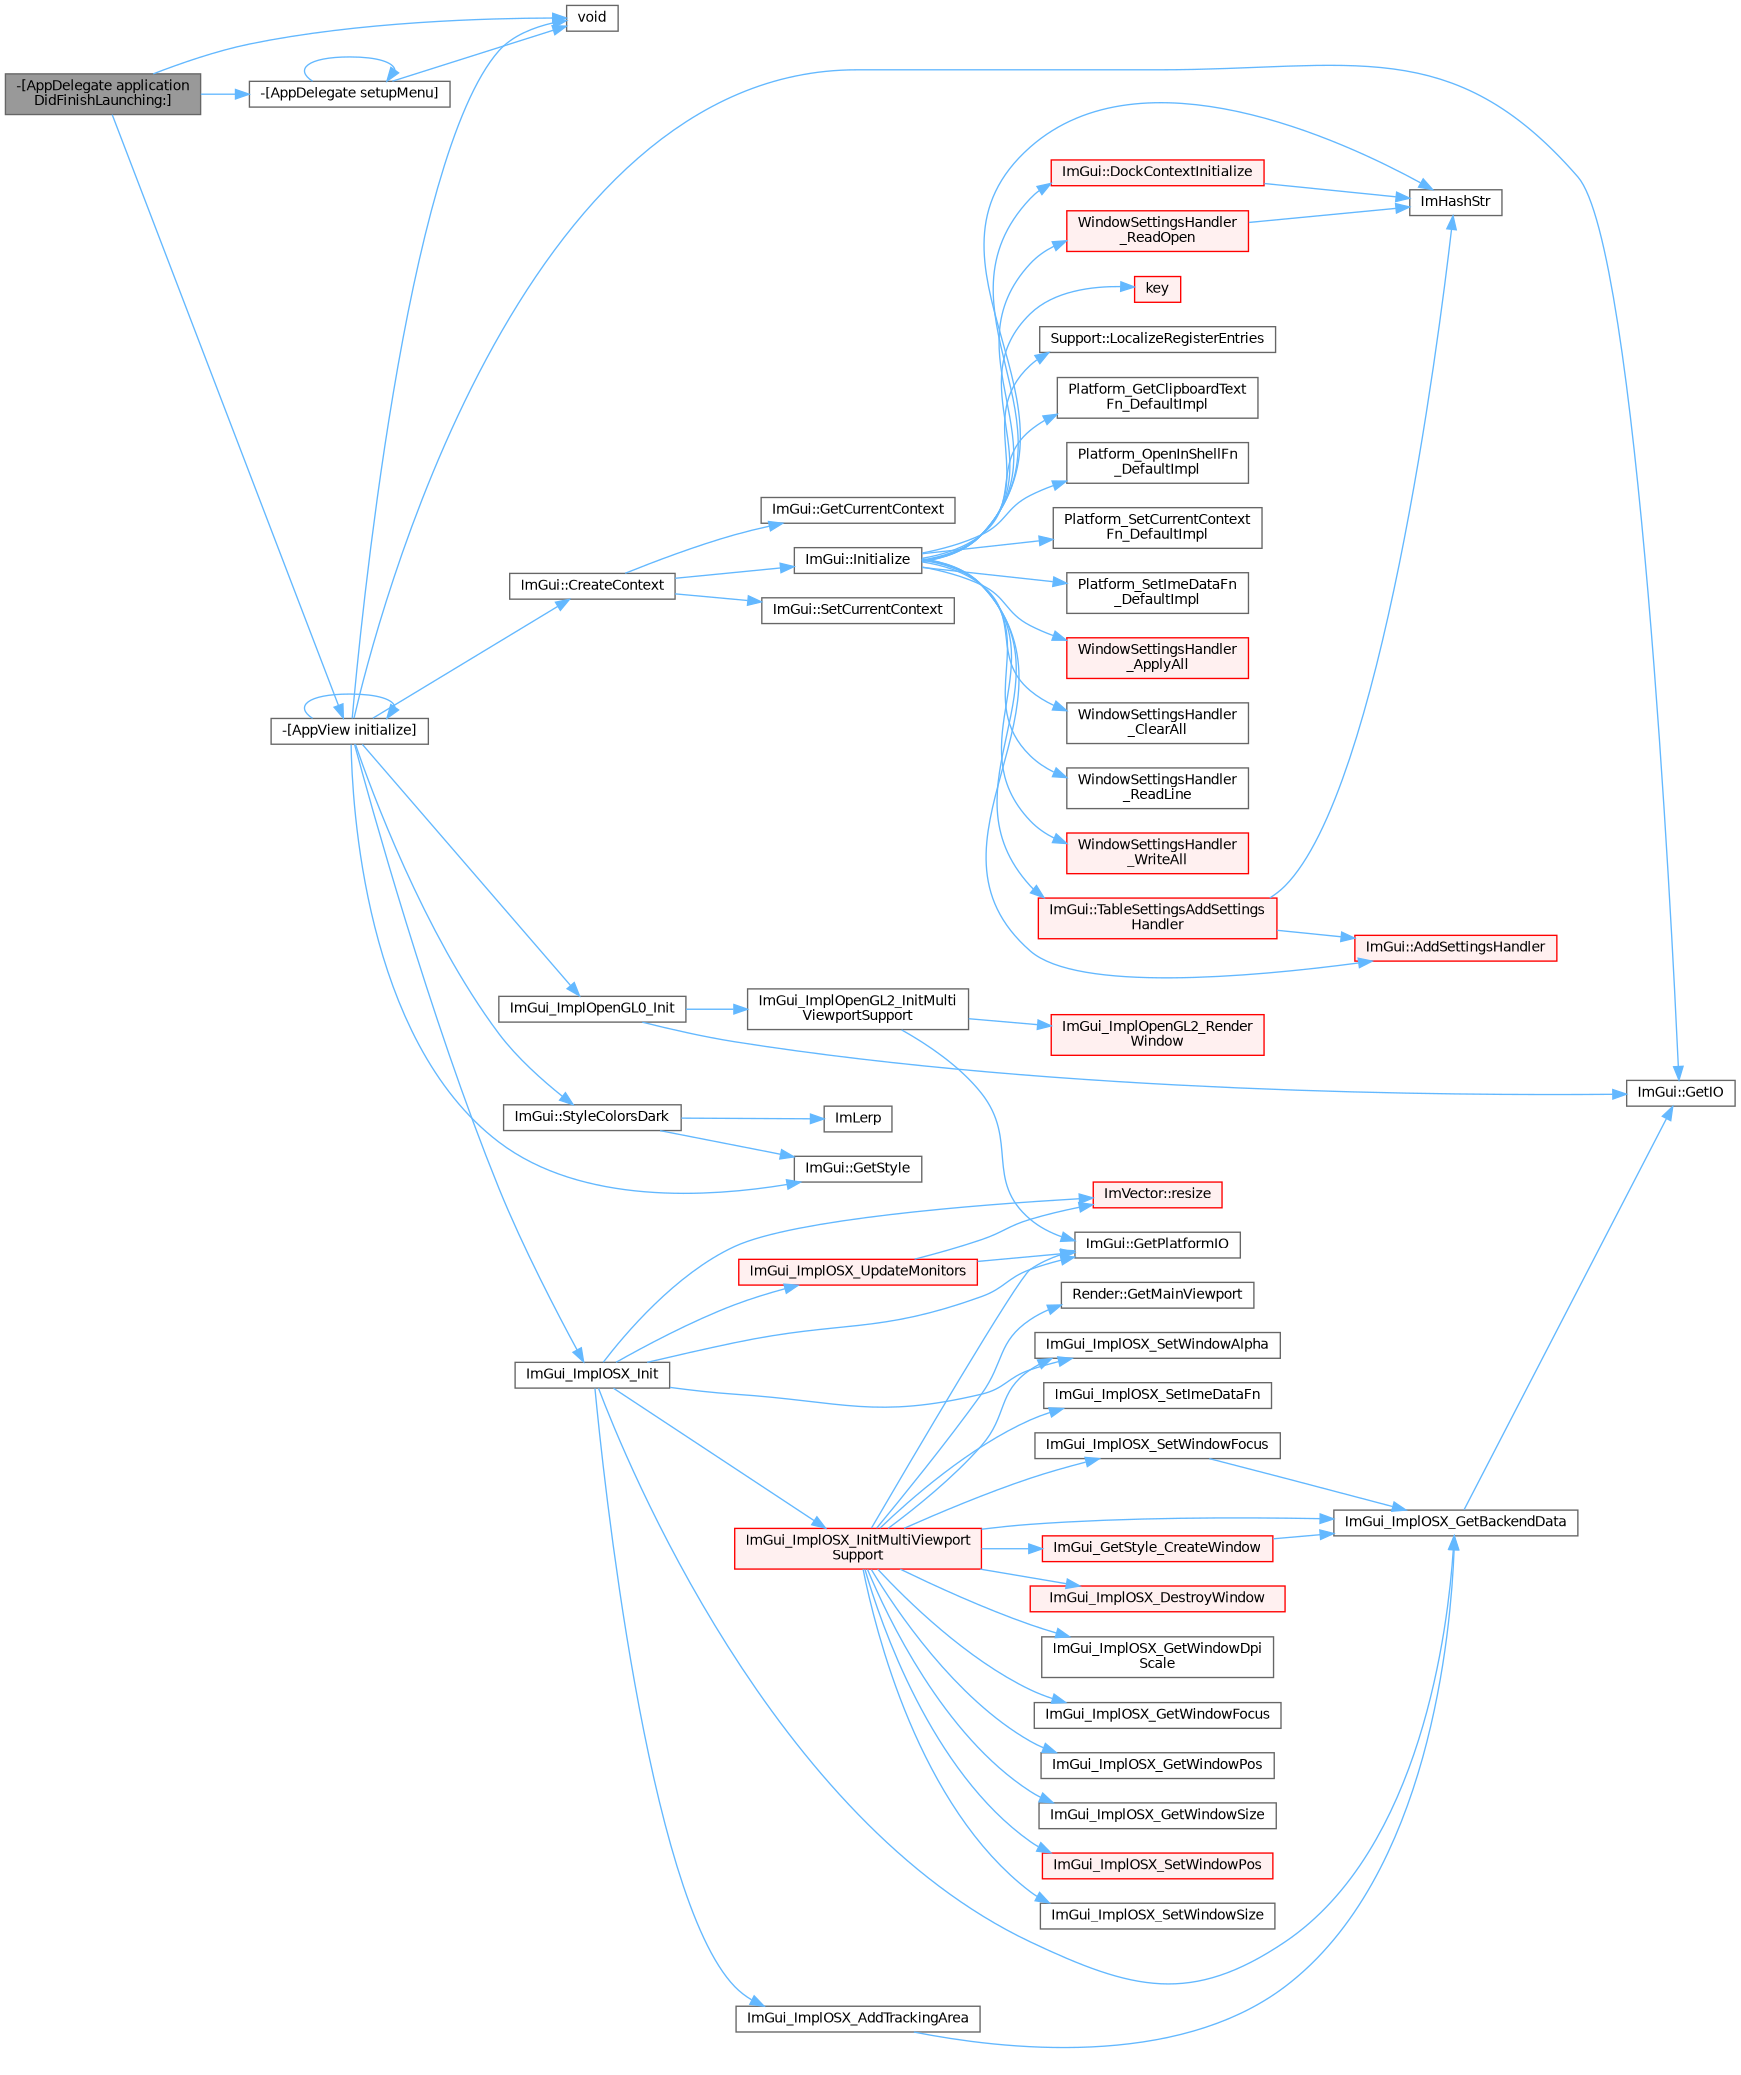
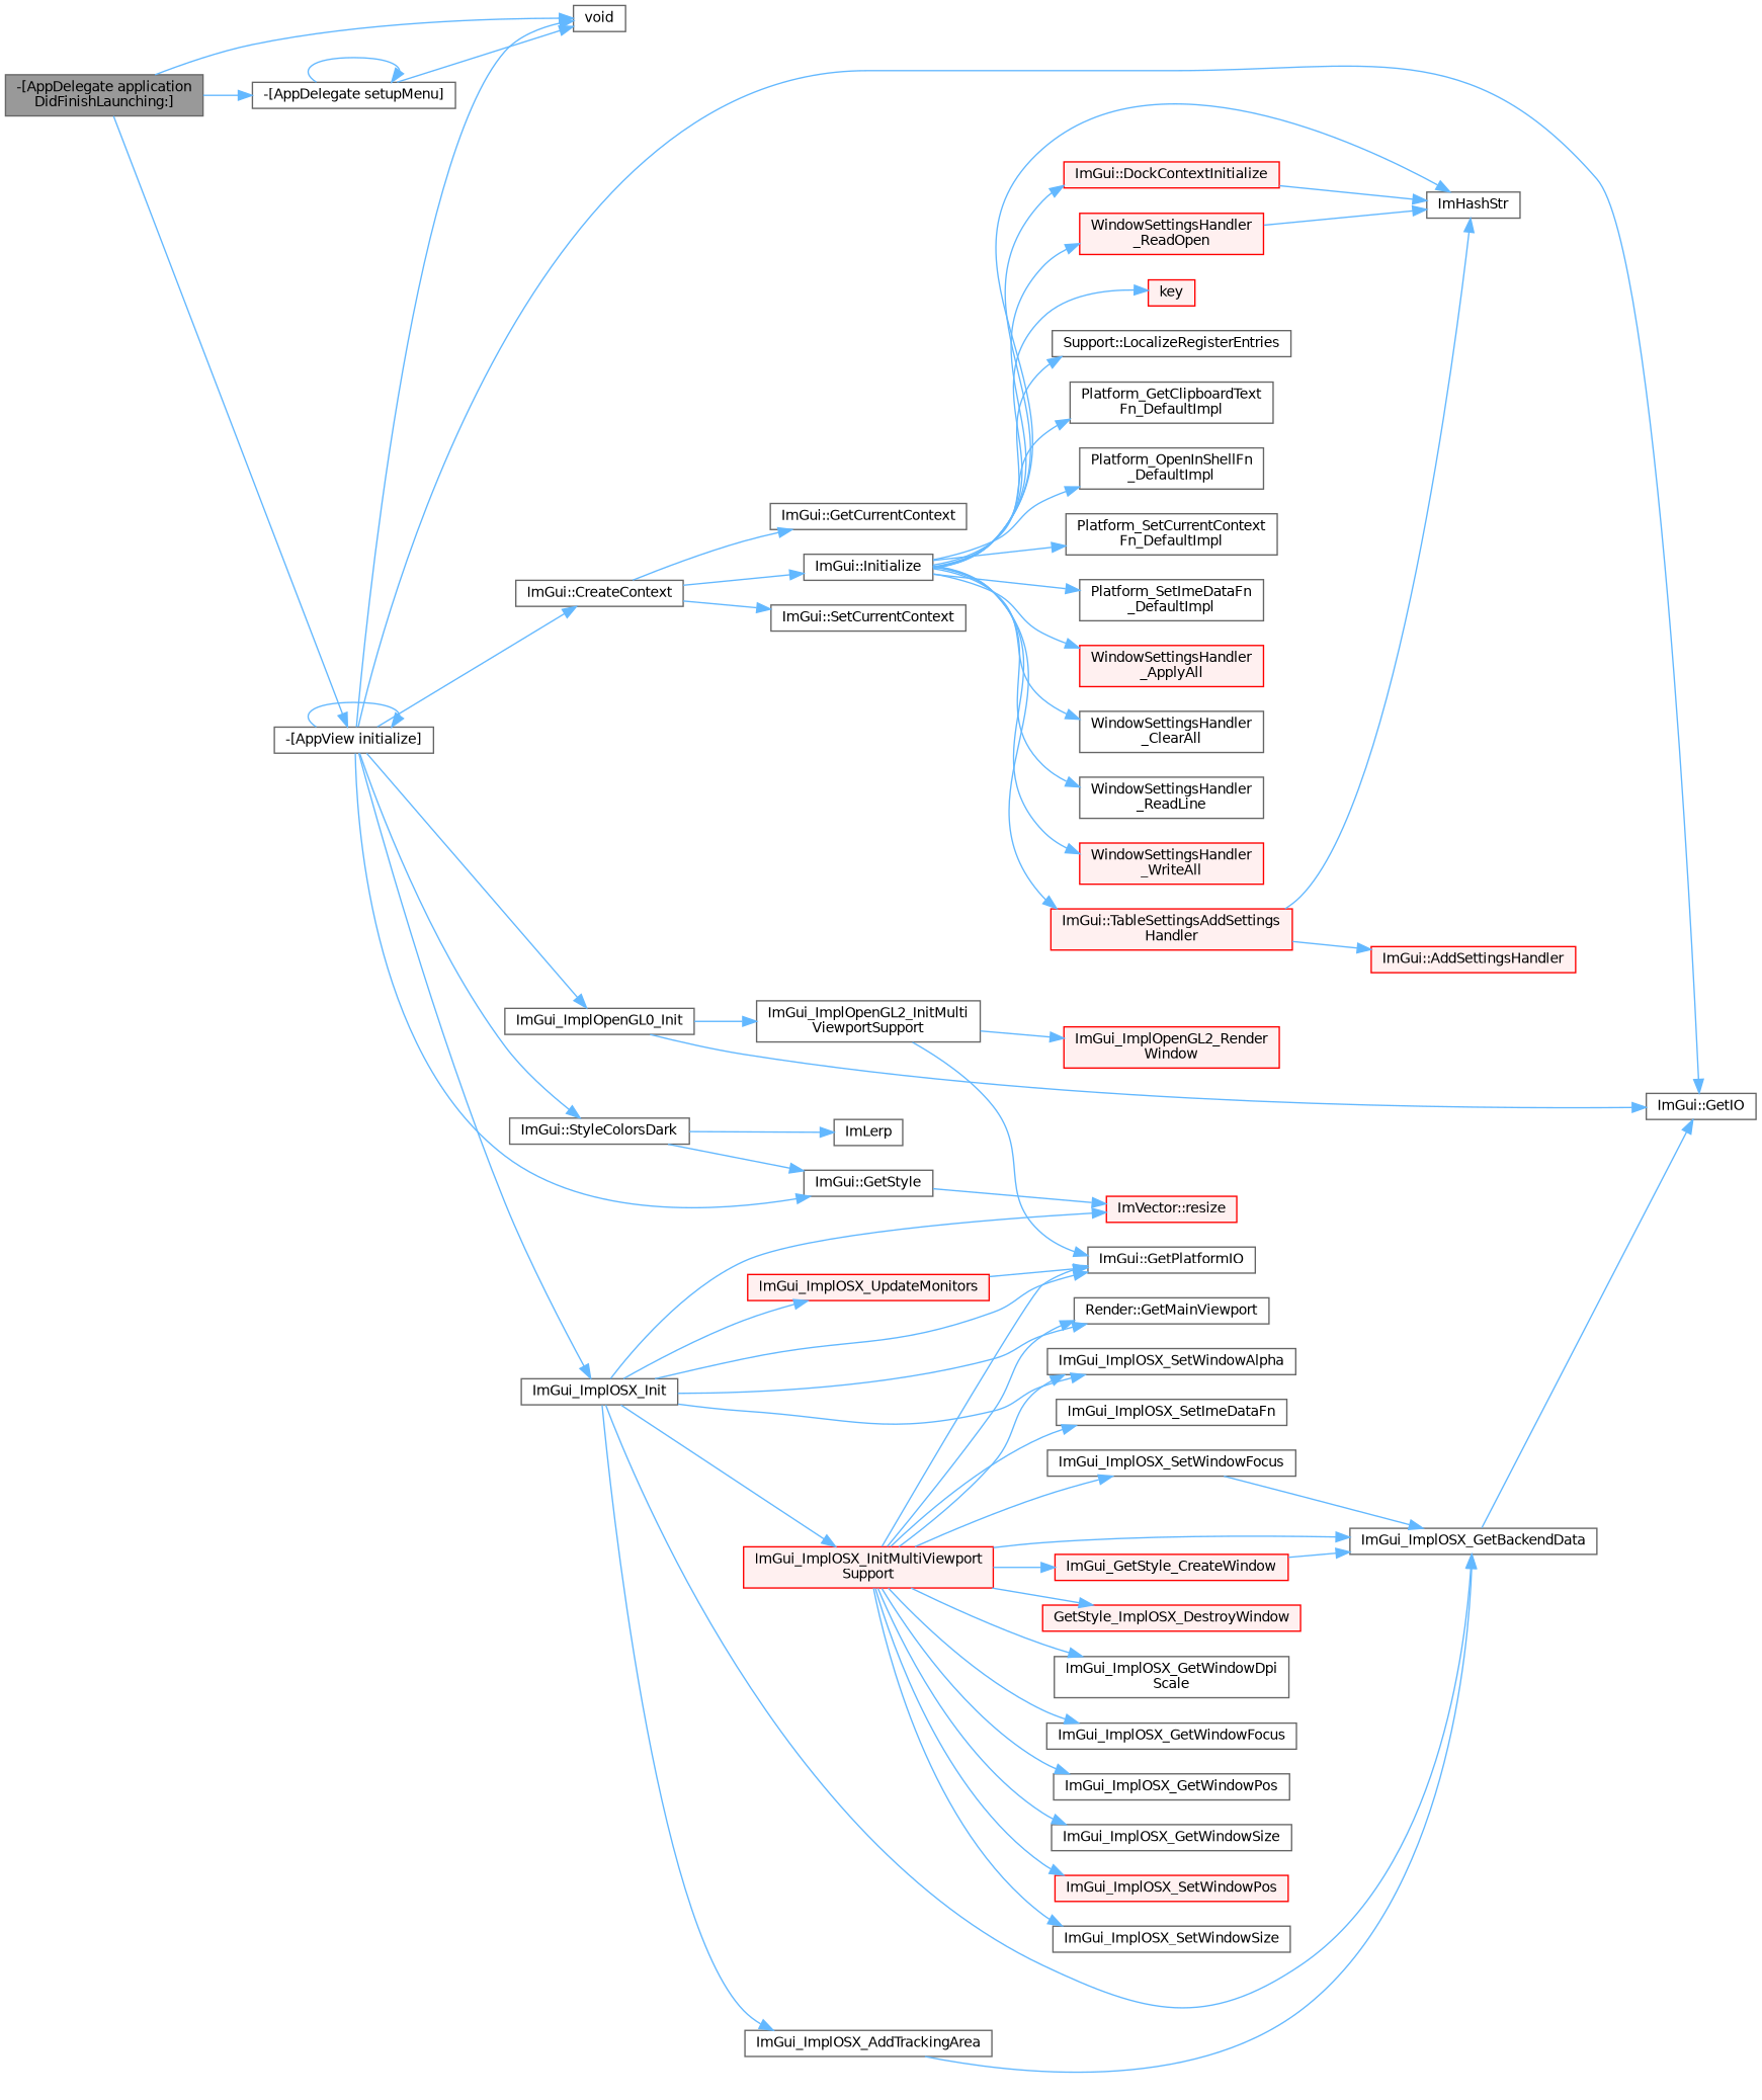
  digraph {
    rankdir=LR
    node [color=grey40 fillcolor=white fontname=Helvetica fontsize=10 shape=box style=filled]
    edge [color=steelblue1 fontname=Helvetica fontsize=10 labelfontname=Helvetica labelfontsize=10 style=solid]
    n1 [color=gray40 fillcolor=grey60 fontcolor=black height=0.2 label="-[AppDelegate application\lDidFinishLaunching:]" width=0.4]
    n2 [height=0.2 label="-[AppView initialize]" width=0.4]
    n3 [height=0.2 label=void width=0.4]
    n4 [height=0.2 label="-[AppDelegate setupMenu]" width=0.4]
    n5 [height=0.2 label="ImGui::CreateContext" width=0.4]
    n6 [height=0.2 label="ImGui::GetIO" width=0.4]
    n7 [height=0.2 label="ImGui::GetStyle" width=0.4]
    n8 [height=0.2 label=ImGui_ImplOpenGL0_Init width=0.4]
    n9 [height=0.2 label=ImGui_ImplOSX_Init width=0.4]
    n10 [height=0.2 label="ImGui::StyleColorsDark" width=0.4]
    n11 [height=0.2 label="ImGui::GetCurrentContext" width=0.4]
    n12 [height=0.2 label="ImGui::Initialize" width=0.4]
    n13 [height=0.2 label="ImGui::SetCurrentContext" width=0.4]
    n14 [height=0.2 label="ImGui_ImplOpenGL2_InitMulti\lViewportSupport" width=0.4]
    n15 [height=0.2 label="ImGui::GetPlatformIO" width=0.4]
    n16 [height=0.2 label="Render::GetMainViewport" width=0.4]
    n17 [height=0.2 label=ImGui_ImplOSX_AddTrackingArea width=0.4]
    n18 [height=0.2 label=ImGui_ImplOSX_GetBackendData width=0.4]
    n19 [color=red fillcolor="#FFF0F0" height=0.2 label="ImGui_ImplOSX_InitMultiViewport\lSupport" width=0.4]
    n20 [color=red fillcolor="#FFF0F0" height=0.2 label=ImGui_ImplOSX_UpdateMonitors width=0.4]
    n21 [color=red fillcolor="#FFF0F0" height=0.2 label="ImVector::resize" width=0.4]
    n22 [height=0.2 label=ImGui_ImplOSX_SetWindowAlpha width=0.4]
    n23 [height=0.2 label=ImLerp width=0.4]
    n24 [color=red fillcolor="#FFF0F0" height=0.2 label="ImGui::AddSettingsHandler" width=0.4]
    n25 [color=red fillcolor="#FFF0F0" height=0.2 label="ImGui::DockContextInitialize" width=0.4]
    n26 [height=0.2 label=ImHashStr width=0.4]
    n27 [color=red fillcolor="#FFF0F0" height=0.2 label=key width=0.4]
    n28 [height=0.2 label="Support::LocalizeRegisterEntries" width=0.4]
    n29 [height=0.2 label="Platform_GetClipboardText\lFn_DefaultImpl" width=0.4]
    n30 [height=0.2 label="Platform_OpenInShellFn\l_DefaultImpl" width=0.4]
    n31 [height=0.2 label="Platform_SetCurrentContext\lFn_DefaultImpl" width=0.4]
    n32 [height=0.2 label="Platform_SetImeDataFn\l_DefaultImpl" width=0.4]
    n33 [color=red fillcolor="#FFF0F0" height=0.2 label="ImGui::TableSettingsAddSettings\lHandler" width=0.4]
    n34 [color=red fillcolor="#FFF0F0" height=0.2 label="WindowSettingsHandler\l_ApplyAll" width=0.4]
    n35 [height=0.2 label="WindowSettingsHandler\l_ClearAll" width=0.4]
    n36 [height=0.2 label="WindowSettingsHandler\l_ReadLine" width=0.4]
    n37 [color=red fillcolor="#FFF0F0" height=0.2 label="WindowSettingsHandler\l_ReadOpen" width=0.4]
    n38 [color=red fillcolor="#FFF0F0" height=0.2 label="WindowSettingsHandler\l_WriteAll" width=0.4]
    n39 [color=red fillcolor="#FFF0F0" height=0.2 label="ImGui_ImplOpenGL2_Render\lWindow" width=0.4]
    n40 [color=red fillcolor="#FFF0F0" height=0.2 label=ImGui_GetStyle_CreateWindow width=0.4]
-   n41 [color=red fillcolor="#FFF0F0" height=0.2 label=ImGui_ImplOSX_DestroyWindow width=0.4]
+   n41 [color=red fillcolor="#FFF0F0" height=0.2 label=GetStyle_ImplOSX_DestroyWindow width=0.4]
    n42 [height=0.2 label="ImGui_ImplOSX_GetWindowDpi\lScale" width=0.4]
    n43 [height=0.2 label=ImGui_ImplOSX_GetWindowFocus width=0.4]
    n44 [height=0.2 label=ImGui_ImplOSX_GetWindowPos width=0.4]
    n45 [height=0.2 label=ImGui_ImplOSX_GetWindowSize width=0.4]
    n46 [height=0.2 label=ImGui_ImplOSX_SetWindowFocus width=0.4]
    n47 [color=red fillcolor="#FFF0F0" height=0.2 label=ImGui_ImplOSX_SetWindowPos width=0.4]
    n48 [height=0.2 label=ImGui_ImplOSX_SetWindowSize width=0.4]
    n49 [height=0.2 label=ImGui_ImplOSX_SetImeDataFn width=0.4]
    n1 -> n2
    n1 -> n3
    n1 -> n4
    n2 -> n2
    n2 -> n3
    n2 -> n5
    n2 -> n6
    n2 -> n7
    n2 -> n8
    n2 -> n9
    n2 -> n10
    n4 -> n3
    n4 -> n4
    n5 -> n11
    n5 -> n12
    n5 -> n13
    n8 -> n6
    n8 -> n14
    n9 -> n15
+   n9 -> n16
    n9 -> n17
    n9 -> n18
    n9 -> n19
    n9 -> n20
    n9 -> n21
    n9 -> n22
    n10 -> n7
    n10 -> n23
-   n12 -> n24
    n12 -> n25
    n12 -> n26
    n12 -> n27
    n12 -> n28
    n12 -> n29
    n12 -> n30
    n12 -> n31
    n12 -> n32
    n12 -> n33
    n12 -> n34
    n12 -> n35
    n12 -> n36
    n12 -> n37
    n12 -> n38
    n14 -> n15
    n14 -> n39
    n17 -> n18
    n18 -> n6
    n19 -> n15
    n19 -> n16
    n19 -> n18
    n19 -> n22
    n19 -> n40
    n19 -> n41
    n19 -> n42
    n19 -> n43
    n19 -> n44
    n19 -> n45
    n19 -> n46
    n19 -> n47
    n19 -> n48
    n19 -> n49
    n20 -> n15
-   n20 -> n21
+   n7 -> n21
    n25 -> n26
    n33 -> n24
    n33 -> n26
    n37 -> n26
    n40 -> n18
    n46 -> n18
  }
